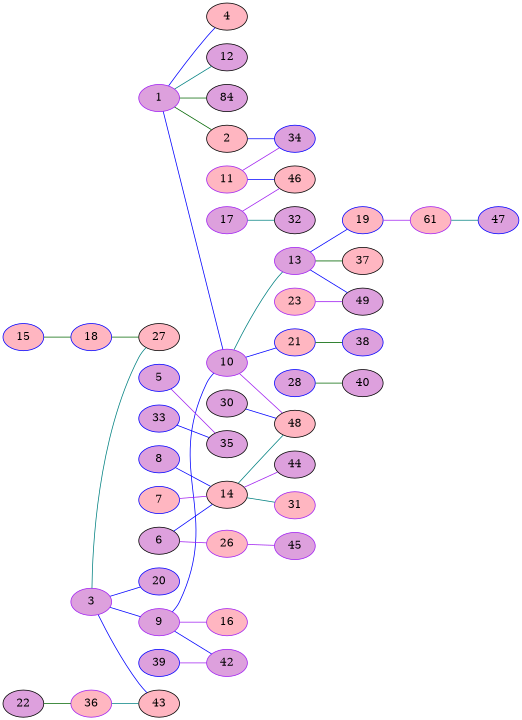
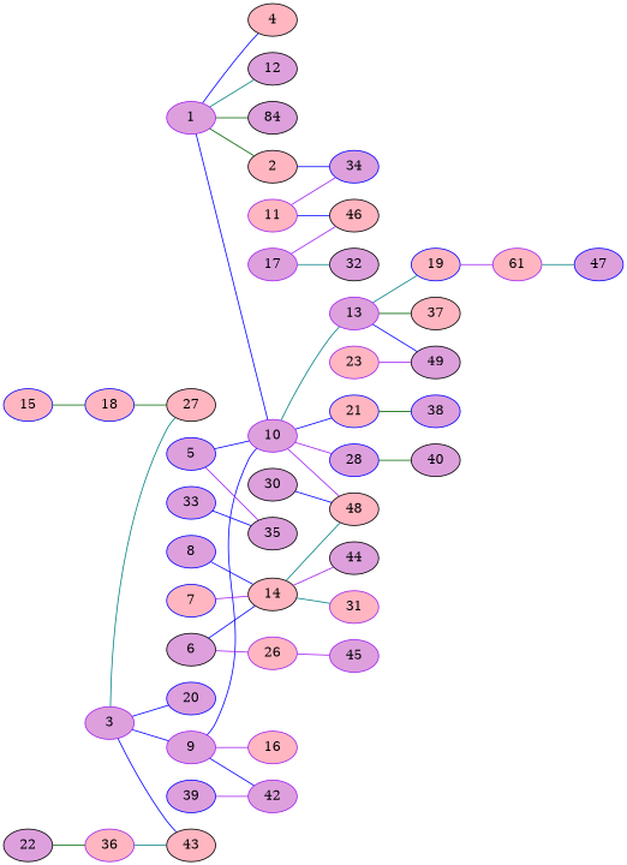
  graph {
    rankdir=LR
    node [color=black fillcolor=plum style=filled]
    edge [color=blue weight=1.0]
    1 [color=purple]
    2 [fillcolor=lightpink]
    4 [fillcolor=lightpink]
    10 [color=purple]
    12
    n6 [label=84]
    34 [color=blue]
    13 [color=purple]
    21 [color=blue fillcolor=lightpink]
    28 [color=blue]
    48 [fillcolor=lightpink]
    3 [color=purple]
    9 [color=purple]
    20 [color=blue]
    27 [fillcolor=lightpink]
    43 [fillcolor=lightpink]
    16 [color=purple fillcolor=lightpink]
    42 [color=purple]
    5 [color=blue]
    35
    14 [fillcolor=lightpink]
    6
    26 [color=purple fillcolor=lightpink]
    31 [color=purple fillcolor=lightpink]
    44
    45 [color=purple]
    7 [color=blue fillcolor=lightpink]
    8 [color=blue]
    19 [color=blue fillcolor=lightpink]
    n30 [label=49]
    37 [fillcolor=lightpink]
    38 [color=blue]
    40
    11 [color=purple fillcolor=lightpink]
    46 [fillcolor=lightpink]
    n36 [color=purple fillcolor=lightpink label=61]
    15 [color=blue fillcolor=lightpink]
    18 [color=blue fillcolor=lightpink]
    17 [color=purple]
    32
    47 [color=blue]
    36 [color=purple fillcolor=lightpink]
    22
    23 [color=purple fillcolor=lightpink]
    30
    33 [color=blue]
    39 [color=blue]
    1 -- 2 [color=darkgreen]
    1 -- 4
    1 -- 10
    1 -- 12 [color=teal]
    1 -- n6 [color=darkgreen]
    2 -- 34
    10 -- 13 [color=teal]
    10 -- 21
+   10 -- 28 [color=purple]
    10 -- 48 [color=purple]
-   13 -- 19
+   13 -- 19 [color=teal]
    13 -- n30
    13 -- 37 [color=darkgreen]
    21 -- 38 [color=darkgreen]
    28 -- 40 [color=darkgreen]
    3 -- 9
    3 -- 20
    3 -- 27 [color=teal]
    3 -- 43
    9 -- 10
    9 -- 16 [color=purple]
    9 -- 42
+   5 -- 10
    5 -- 35 [color=purple]
    14 -- 48 [color=teal]
    14 -- 31 [color=teal]
    14 -- 44 [color=purple]
    6 -- 14
    6 -- 26 [color=purple]
    26 -- 45 [color=purple]
    7 -- 14 [color=purple]
    8 -- 14
    19 -- n36 [color=purple]
    11 -- 34 [color=purple]
    11 -- 46
    n36 -- 47 [color=teal]
    15 -- 18 [color=darkgreen]
    18 -- 27 [color=darkgreen]
    17 -- 46 [color=purple]
    17 -- 32 [color=teal]
    36 -- 43 [color=teal]
    22 -- 36 [color=darkgreen]
    23 -- n30 [color=purple]
    30 -- 48
    33 -- 35
    39 -- 42 [color=purple]
  }
